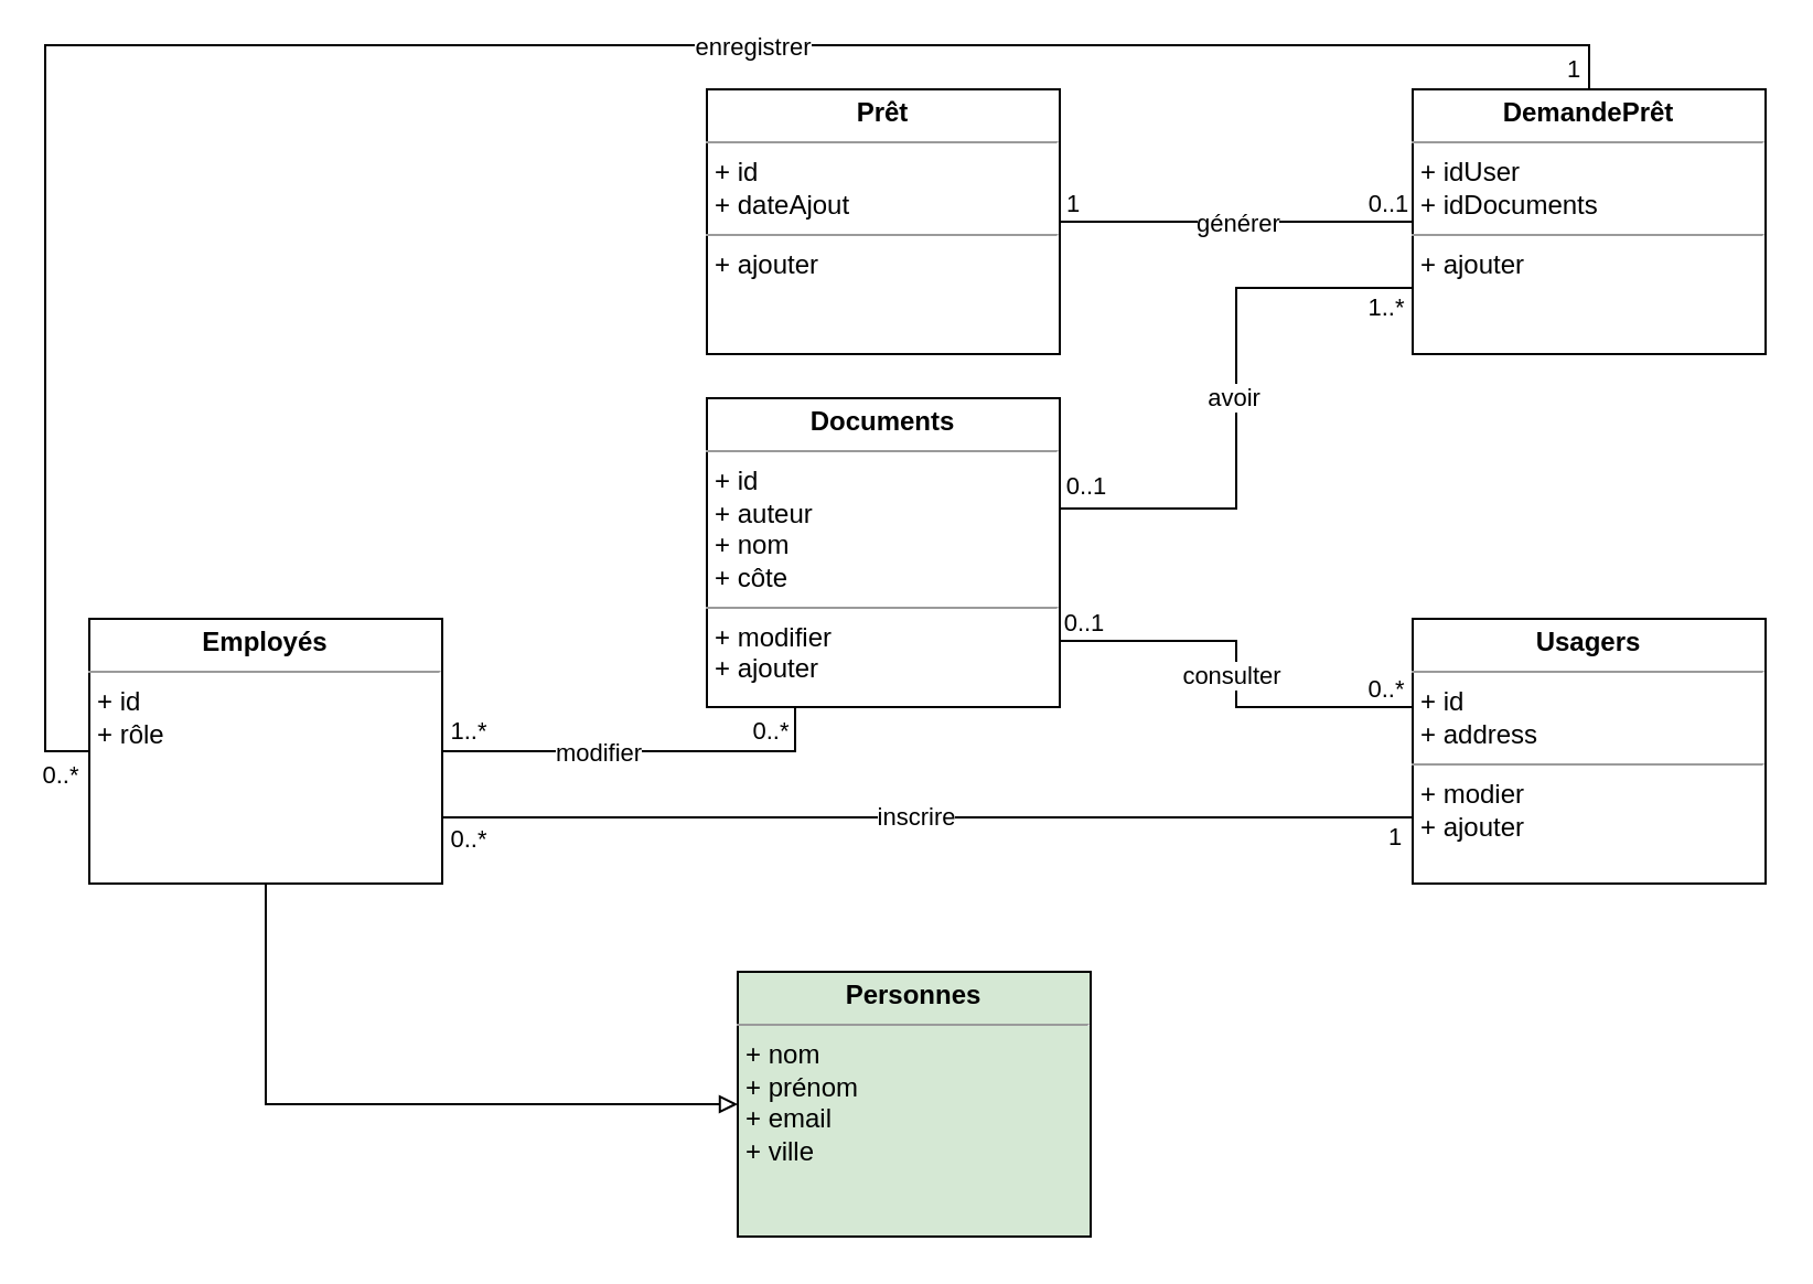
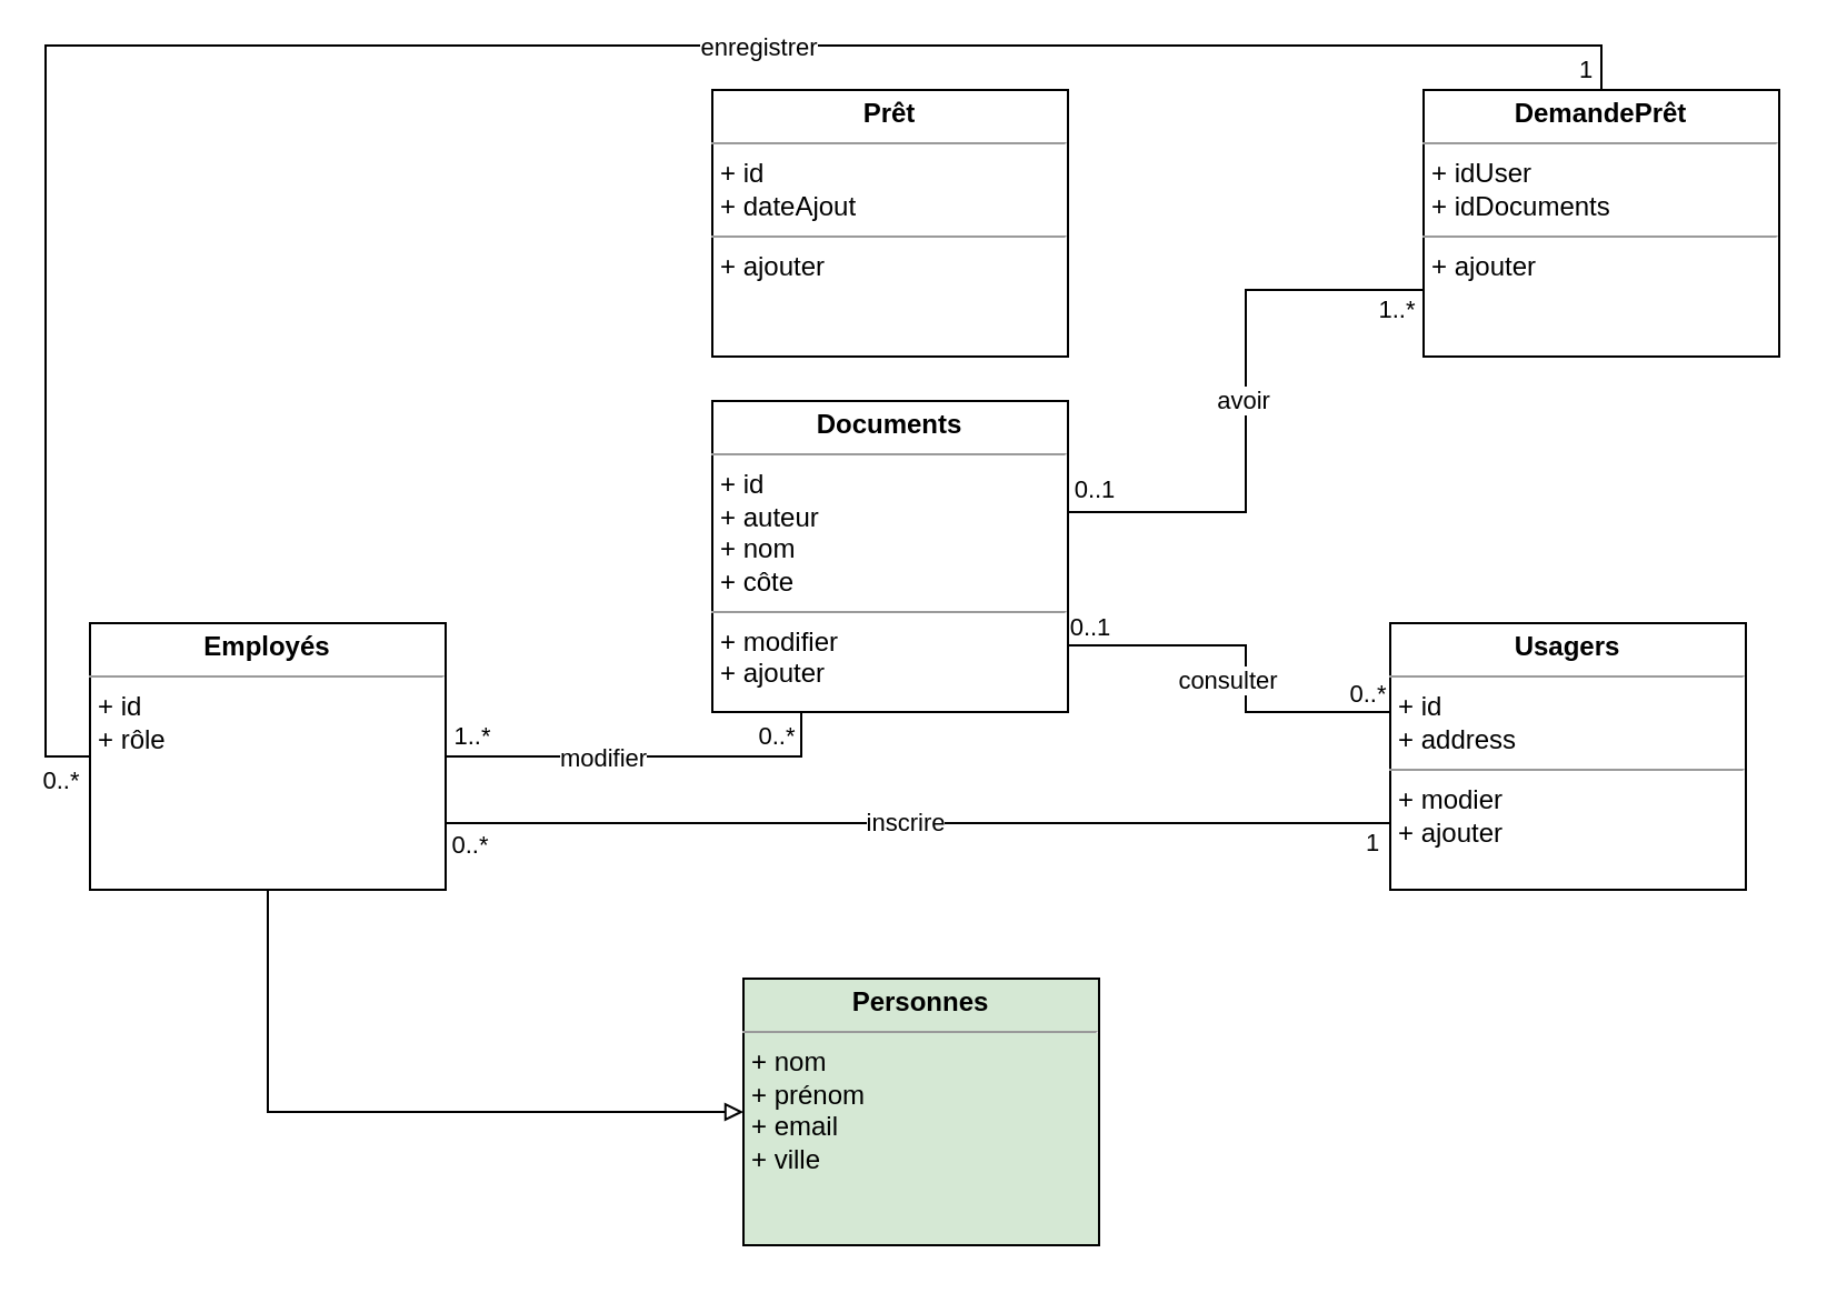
  <mxCell id="0" />
  <mxCell id="1" parent="0" />
  <mxCell id="2" value="&lt;p style=&quot;margin: 0px ; margin-top: 4px ; text-align: center&quot;&gt;&lt;b&gt;Prêt&lt;/b&gt;&lt;/p&gt;&lt;hr size=&quot;1&quot;&gt;&lt;p style=&quot;margin: 0px ; margin-left: 4px&quot;&gt;+ id&lt;/p&gt;&lt;p style=&quot;margin: 0px ; margin-left: 4px&quot;&gt;+ dateAjout&lt;/p&gt;&lt;hr size=&quot;1&quot;&gt;&lt;p style=&quot;margin: 0px ; margin-left: 4px&quot;&gt;+ ajouter&lt;/p&gt;" style="verticalAlign=top;align=left;overflow=fill;fontSize=12;fontFamily=Helvetica;html=1;" parent="1" vertex="1"><mxGeometry x="320" y="40" width="160" height="120" as="geometry" /></mxCell>
  <mxCell id="3" value="&lt;p style=&quot;margin: 0px ; margin-top: 4px ; text-align: center&quot;&gt;&lt;b&gt;Personnes&lt;/b&gt;&lt;/p&gt;&lt;hr size=&quot;1&quot;&gt;&lt;p style=&quot;margin: 0px ; margin-left: 4px&quot;&gt;+ nom&lt;/p&gt;&lt;p style=&quot;margin: 0px ; margin-left: 4px&quot;&gt;+ prénom&lt;br&gt;&lt;/p&gt;&lt;p style=&quot;margin: 0px ; margin-left: 4px&quot;&gt;+ email&lt;br&gt;&lt;/p&gt;&lt;p style=&quot;margin: 0px ; margin-left: 4px&quot;&gt;+ ville&lt;br&gt;&lt;/p&gt;" style="verticalAlign=top;align=left;overflow=fill;fontSize=12;fontFamily=Helvetica;html=1;fillColor=#d5e8d4;" parent="1" vertex="1"><mxGeometry x="334" y="440" width="160" height="120" as="geometry" /></mxCell>
  <mxCell id="4" style="edgeStyle=orthogonalEdgeStyle;rounded=0;orthogonalLoop=1;jettySize=auto;html=1;exitX=0.5;exitY=1;exitDx=0;exitDy=0;endArrow=block;endFill=0;entryX=0;entryY=0.5;entryDx=0;entryDy=0;" parent="1" source="17" target="3" edge="1"><mxGeometry relative="1" as="geometry"><mxPoint x="335" y="507" as="targetPoint" /><Array as="points"><mxPoint x="120" y="500" /></Array></mxGeometry></mxCell>
  <mxCell id="5" style="edgeStyle=orthogonalEdgeStyle;rounded=0;orthogonalLoop=1;jettySize=auto;html=1;exitX=1;exitY=0.75;exitDx=0;exitDy=0;entryX=0;entryY=0.75;entryDx=0;entryDy=0;endArrow=none;endFill=0;endSize=5;startSize=5;" parent="1" source="17" target="22" edge="1"><mxGeometry relative="1" as="geometry"><Array as="points" /></mxGeometry></mxCell>
  <mxCell id="6" value="inscrire" style="edgeLabel;html=1;align=center;verticalAlign=middle;resizable=0;points=[];" parent="5" vertex="1" connectable="0"><mxGeometry x="0.066" y="1" relative="1" as="geometry"><mxPoint x="-21" as="offset" /></mxGeometry></mxCell>
  <mxCell id="7" value="1" style="edgeLabel;html=1;align=center;verticalAlign=middle;resizable=0;points=[];" parent="5" vertex="1" connectable="0"><mxGeometry x="0.939" y="2" relative="1" as="geometry"><mxPoint x="4" y="10" as="offset" /></mxGeometry></mxCell>
  <mxCell id="8" value="0..*" style="edgeLabel;html=1;align=center;verticalAlign=middle;resizable=0;points=[];" parent="5" vertex="1" connectable="0"><mxGeometry x="-0.956" y="1" relative="1" as="geometry"><mxPoint x="1" y="10" as="offset" /></mxGeometry></mxCell>
  <mxCell id="9" style="edgeStyle=orthogonalEdgeStyle;rounded=0;orthogonalLoop=1;jettySize=auto;html=1;exitX=1;exitY=0.5;exitDx=0;exitDy=0;startSize=5;endArrow=none;endFill=0;endSize=5;entryX=0.25;entryY=1;entryDx=0;entryDy=0;" parent="1" source="17" target="27" edge="1"><mxGeometry relative="1" as="geometry"><mxPoint x="332" y="321" as="targetPoint" /><Array as="points"><mxPoint x="360" y="340" /></Array></mxGeometry></mxCell>
  <mxCell id="10" value="modifier" style="edgeLabel;html=1;align=center;verticalAlign=middle;resizable=0;points=[];" parent="9" vertex="1" connectable="0"><mxGeometry x="-0.285" y="3" relative="1" as="geometry"><mxPoint x="6" y="3" as="offset" /></mxGeometry></mxCell>
  <mxCell id="11" value="1..*" style="edgeLabel;html=1;align=center;verticalAlign=middle;resizable=0;points=[];" parent="9" vertex="1" connectable="0"><mxGeometry x="-0.671" y="-4" relative="1" as="geometry"><mxPoint x="-19" y="-14" as="offset" /></mxGeometry></mxCell>
  <mxCell id="12" value="0..*" style="edgeLabel;html=1;align=center;verticalAlign=middle;resizable=0;points=[];" parent="9" vertex="1" connectable="0"><mxGeometry x="0.74" y="-3" relative="1" as="geometry"><mxPoint x="-9" y="-13" as="offset" /></mxGeometry></mxCell>
  <mxCell id="13" style="edgeStyle=orthogonalEdgeStyle;rounded=0;orthogonalLoop=1;jettySize=auto;html=1;exitX=0;exitY=0.5;exitDx=0;exitDy=0;entryX=0.5;entryY=0;entryDx=0;entryDy=0;startSize=5;endArrow=none;endFill=0;endSize=5;" parent="1" edge="1"><mxGeometry relative="1" as="geometry"><mxPoint x="40" y="340" as="sourcePoint" /><mxPoint x="720" y="40" as="targetPoint" /><Array as="points"><mxPoint x="20" y="340" /><mxPoint x="20" y="20" /><mxPoint x="720" y="20" /></Array></mxGeometry></mxCell>
  <mxCell id="14" value="enregistrer" style="edgeLabel;html=1;align=center;verticalAlign=middle;resizable=0;points=[];" parent="13" vertex="1" connectable="0"><mxGeometry x="0.127" y="-1" relative="1" as="geometry"><mxPoint x="63" y="-1" as="offset" /></mxGeometry></mxCell>
  <mxCell id="15" value="0..*" style="edgeLabel;html=1;align=center;verticalAlign=middle;resizable=0;points=[];" parent="13" vertex="1" connectable="0"><mxGeometry x="-0.94" y="4" relative="1" as="geometry"><mxPoint x="10" y="22" as="offset" /></mxGeometry></mxCell>
  <mxCell id="16" value="1" style="edgeLabel;html=1;align=center;verticalAlign=middle;resizable=0;points=[];" parent="13" vertex="1" connectable="0"><mxGeometry x="0.916" y="-1" relative="1" as="geometry"><mxPoint x="17" y="9" as="offset" /></mxGeometry></mxCell>
  <mxCell id="17" value="&lt;p style=&quot;margin: 0px ; margin-top: 4px ; text-align: center&quot;&gt;&lt;b&gt;Employés&lt;/b&gt;&lt;/p&gt;&lt;hr size=&quot;1&quot;&gt;&lt;p style=&quot;margin: 0px ; margin-left: 4px&quot;&gt;+ id&lt;/p&gt;&lt;p style=&quot;margin: 0px ; margin-left: 4px&quot;&gt;+ rôle&lt;/p&gt;&lt;p style=&quot;margin: 0px ; margin-left: 4px&quot;&gt;&lt;br&gt;&lt;/p&gt;" style="verticalAlign=top;align=left;overflow=fill;fontSize=12;fontFamily=Helvetica;html=1;" parent="1" vertex="1"><mxGeometry x="40" y="280" width="160" height="120" as="geometry" /></mxCell>
  <mxCell id="18" value="" style="edgeStyle=orthogonalEdgeStyle;rounded=0;orthogonalLoop=1;jettySize=auto;html=1;startSize=5;endArrow=none;endFill=0;endSize=5;entryX=1;entryY=0.75;entryDx=0;entryDy=0;" parent="1" source="22" target="27" edge="1"><mxGeometry relative="1" as="geometry"><Array as="points"><mxPoint x="560" y="320" /><mxPoint x="560" y="290" /></Array></mxGeometry></mxCell>
  <mxCell id="19" value="consulter" style="edgeLabel;html=1;align=center;verticalAlign=middle;resizable=0;points=[];" parent="18" vertex="1" connectable="0"><mxGeometry x="0.239" y="-3" relative="1" as="geometry"><mxPoint x="8" y="18" as="offset" /></mxGeometry></mxCell>
  <mxCell id="20" value="0..*" style="edgeLabel;html=1;align=center;verticalAlign=middle;resizable=0;points=[];" parent="18" vertex="1" connectable="0"><mxGeometry x="-0.806" y="-1" relative="1" as="geometry"><mxPoint x="6" y="-8" as="offset" /></mxGeometry></mxCell>
  <mxCell id="21" value="0..1" style="edgeLabel;html=1;align=center;verticalAlign=middle;resizable=0;points=[];" parent="18" vertex="1" connectable="0"><mxGeometry x="0.846" relative="1" as="geometry"><mxPoint y="-9" as="offset" /></mxGeometry></mxCell>
- <mxCell id="22" value="&lt;p style=&quot;margin: 0px ; margin-top: 4px ; text-align: center&quot;&gt;&lt;b&gt;Usagers&lt;/b&gt;&lt;/p&gt;&lt;hr size=&quot;1&quot;&gt;&lt;p style=&quot;margin: 0px ; margin-left: 4px&quot;&gt;+ id&lt;/p&gt;&lt;p style=&quot;margin: 0px ; margin-left: 4px&quot;&gt;+ address&lt;/p&gt;&lt;hr size=&quot;1&quot;&gt;&lt;p style=&quot;margin: 0px ; margin-left: 4px&quot;&gt;+ modier&lt;/p&gt;&lt;p style=&quot;margin: 0px ; margin-left: 4px&quot;&gt;+ ajouter&lt;/p&gt;" style="verticalAlign=top;align=left;overflow=fill;fontSize=12;fontFamily=Helvetica;html=1;" parent="1" vertex="1"><mxGeometry x="640" y="280" width="160" height="120" as="geometry" /></mxCell>
+ <mxCell id="22" value="&lt;p style=&quot;margin: 0px ; margin-top: 4px ; text-align: center&quot;&gt;&lt;b&gt;Usagers&lt;/b&gt;&lt;/p&gt;&lt;hr size=&quot;1&quot;&gt;&lt;p style=&quot;margin: 0px ; margin-left: 4px&quot;&gt;+ id&lt;/p&gt;&lt;p style=&quot;margin: 0px ; margin-left: 4px&quot;&gt;+ address&lt;/p&gt;&lt;hr size=&quot;1&quot;&gt;&lt;p style=&quot;margin: 0px ; margin-left: 4px&quot;&gt;+ modier&lt;/p&gt;&lt;p style=&quot;margin: 0px ; margin-left: 4px&quot;&gt;+ ajouter&lt;/p&gt;" style="verticalAlign=top;align=left;overflow=fill;fontSize=12;fontFamily=Helvetica;html=1;" parent="1" vertex="1"><mxGeometry x="625" y="280" width="160" height="120" as="geometry" /></mxCell>
  <mxCell id="23" style="edgeStyle=orthogonalEdgeStyle;rounded=0;orthogonalLoop=1;jettySize=auto;html=1;exitX=1;exitY=0.25;exitDx=0;exitDy=0;entryX=0;entryY=0.75;entryDx=0;entryDy=0;endArrow=none;endFill=0;endSize=5;startSize=5;" parent="1" source="27" target="32" edge="1"><mxGeometry relative="1" as="geometry"><Array as="points"><mxPoint x="560" y="230" /><mxPoint x="560" y="130" /></Array></mxGeometry></mxCell>
  <mxCell id="24" value="avoir" style="edgeLabel;html=1;align=center;verticalAlign=middle;resizable=0;points=[];" parent="23" vertex="1" connectable="0"><mxGeometry x="-0.465" y="-1" relative="1" as="geometry"><mxPoint x="19" y="-52" as="offset" /></mxGeometry></mxCell>
  <mxCell id="25" value="1..*" style="edgeLabel;html=1;align=center;verticalAlign=middle;resizable=0;points=[];" parent="23" vertex="1" connectable="0"><mxGeometry x="0.897" y="-3" relative="1" as="geometry"><mxPoint x="1" y="5" as="offset" /></mxGeometry></mxCell>
  <mxCell id="26" value="0..1" style="edgeLabel;html=1;align=center;verticalAlign=middle;resizable=0;points=[];" parent="23" vertex="1" connectable="0"><mxGeometry x="-0.918" y="-1" relative="1" as="geometry"><mxPoint x="12" y="-7" as="offset" /></mxGeometry></mxCell>
  <mxCell id="27" value="&lt;p style=&quot;margin: 0px ; margin-top: 4px ; text-align: center&quot;&gt;&lt;b&gt;Documents&lt;/b&gt;&lt;/p&gt;&lt;hr size=&quot;1&quot;&gt;&lt;p style=&quot;margin: 0px ; margin-left: 4px&quot;&gt;+ id&lt;/p&gt;&lt;p style=&quot;margin: 0px ; margin-left: 4px&quot;&gt;+ auteur&lt;/p&gt;&lt;p style=&quot;margin: 0px ; margin-left: 4px&quot;&gt;+ nom&lt;/p&gt;&lt;p style=&quot;margin: 0px ; margin-left: 4px&quot;&gt;+ côte&lt;/p&gt;&lt;hr size=&quot;1&quot;&gt;&lt;p style=&quot;margin: 0px ; margin-left: 4px&quot;&gt;+ modifier&lt;/p&gt;&lt;p style=&quot;margin: 0px ; margin-left: 4px&quot;&gt;+ ajouter&lt;/p&gt;" style="verticalAlign=top;align=left;overflow=fill;fontSize=12;fontFamily=Helvetica;html=1;" parent="1" vertex="1"><mxGeometry x="320" y="180" width="160" height="140" as="geometry" /></mxCell>
- <mxCell id="28" style="edgeStyle=orthogonalEdgeStyle;rounded=0;orthogonalLoop=1;jettySize=auto;html=1;exitX=0;exitY=0.5;exitDx=0;exitDy=0;entryX=1;entryY=0.5;entryDx=0;entryDy=0;startSize=5;endArrow=none;endFill=0;endSize=5;" parent="1" source="32" target="2" edge="1"><mxGeometry relative="1" as="geometry" /></mxCell>
- <mxCell id="29" value="générer" style="edgeLabel;html=1;align=center;verticalAlign=middle;resizable=0;points=[];" parent="28" vertex="1" connectable="0"><mxGeometry x="-0.145" relative="1" as="geometry"><mxPoint x="-12" as="offset" /></mxGeometry></mxCell>
- <mxCell id="30" value="0..1" style="edgeLabel;html=1;align=center;verticalAlign=middle;resizable=0;points=[];" parent="28" vertex="1" connectable="0"><mxGeometry x="-0.87" y="-2" relative="1" as="geometry"><mxPoint x="-2" y="-7" as="offset" /></mxGeometry></mxCell>
- <mxCell id="31" value="1" style="edgeLabel;html=1;align=center;verticalAlign=middle;resizable=0;points=[];" parent="28" vertex="1" connectable="0"><mxGeometry x="0.843" y="-2" relative="1" as="geometry"><mxPoint x="-8" y="-7" as="offset" /></mxGeometry></mxCell>
  <mxCell id="32" value="&lt;p style=&quot;margin: 0px ; margin-top: 4px ; text-align: center&quot;&gt;&lt;b&gt;DemandePrêt&lt;/b&gt;&lt;/p&gt;&lt;hr size=&quot;1&quot;&gt;&lt;p style=&quot;margin: 0px ; margin-left: 4px&quot;&gt;+ idUser&lt;/p&gt;&lt;p style=&quot;margin: 0px ; margin-left: 4px&quot;&gt;+ idDocuments&lt;/p&gt;&lt;hr size=&quot;1&quot;&gt;&lt;p style=&quot;margin: 0px ; margin-left: 4px&quot;&gt;+ ajouter&lt;/p&gt;" style="verticalAlign=top;align=left;overflow=fill;fontSize=12;fontFamily=Helvetica;html=1;" parent="1" vertex="1"><mxGeometry x="640" y="40" width="160" height="120" as="geometry" /></mxCell>
